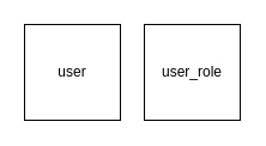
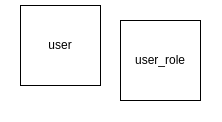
  <mxCell id="0" />
  <mxCell id="1" parent="0" />
- <mxCell id="2" value="user" style="whiteSpace=wrap;html=1;aspect=fixed;" vertex="1" parent="1"><mxGeometry x="20" y="20" width="80" height="80" as="geometry" /></mxCell>
+ <mxCell id="2" value="user" style="whiteSpace=wrap;html=1;aspect=fixed;" vertex="1" parent="1"><mxGeometry x="20" y="5" width="80" height="80" as="geometry" /></mxCell>
  <mxCell id="3" value="user_role" style="whiteSpace=wrap;html=1;aspect=fixed;" vertex="1" parent="1"><mxGeometry x="120" y="20" width="80" height="80" as="geometry" /></mxCell>
